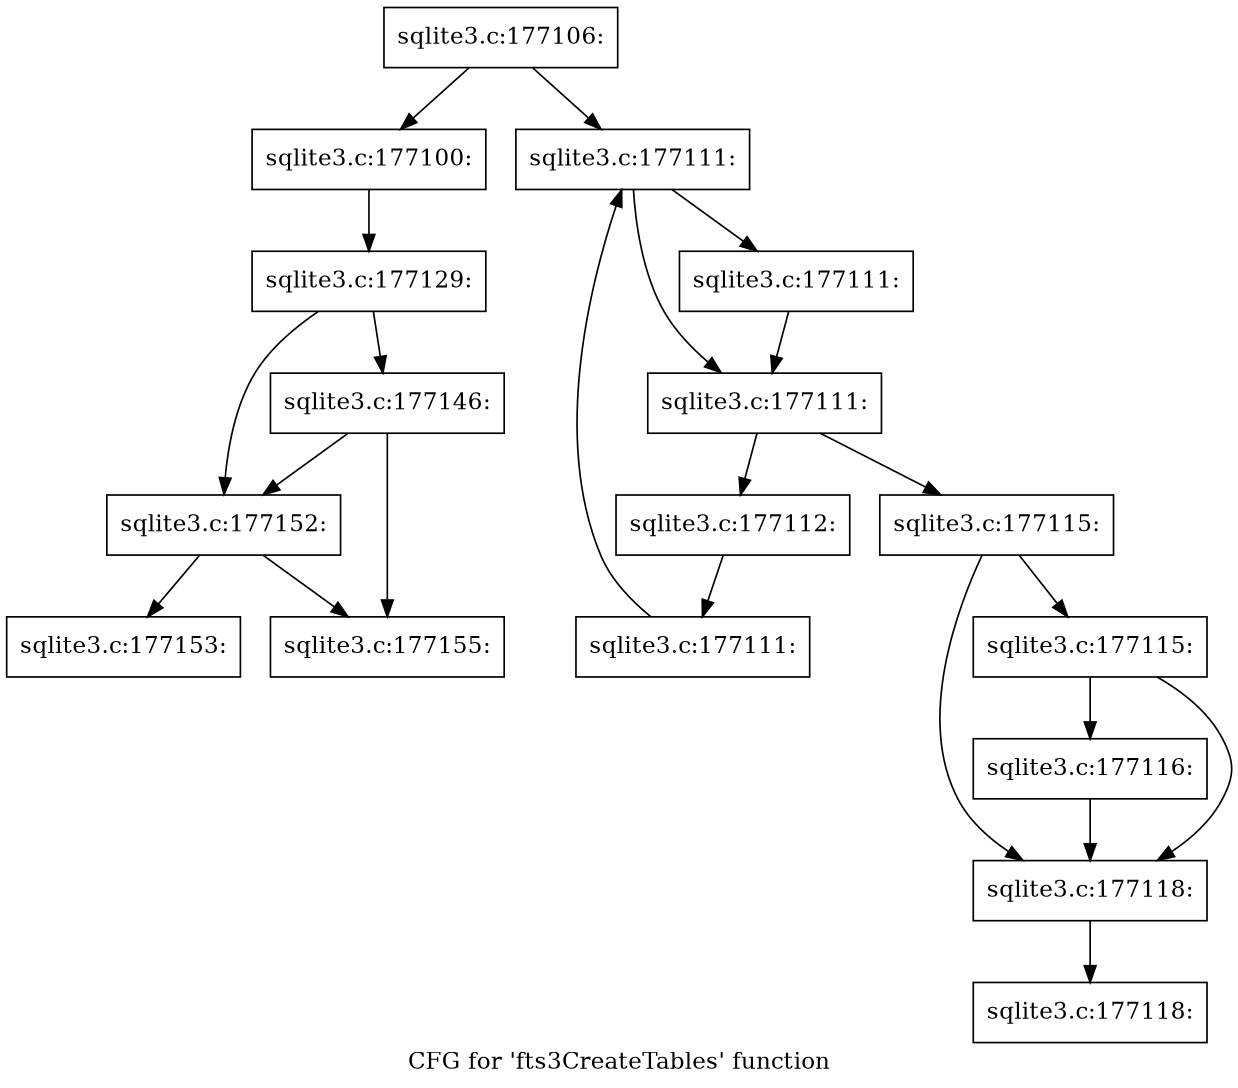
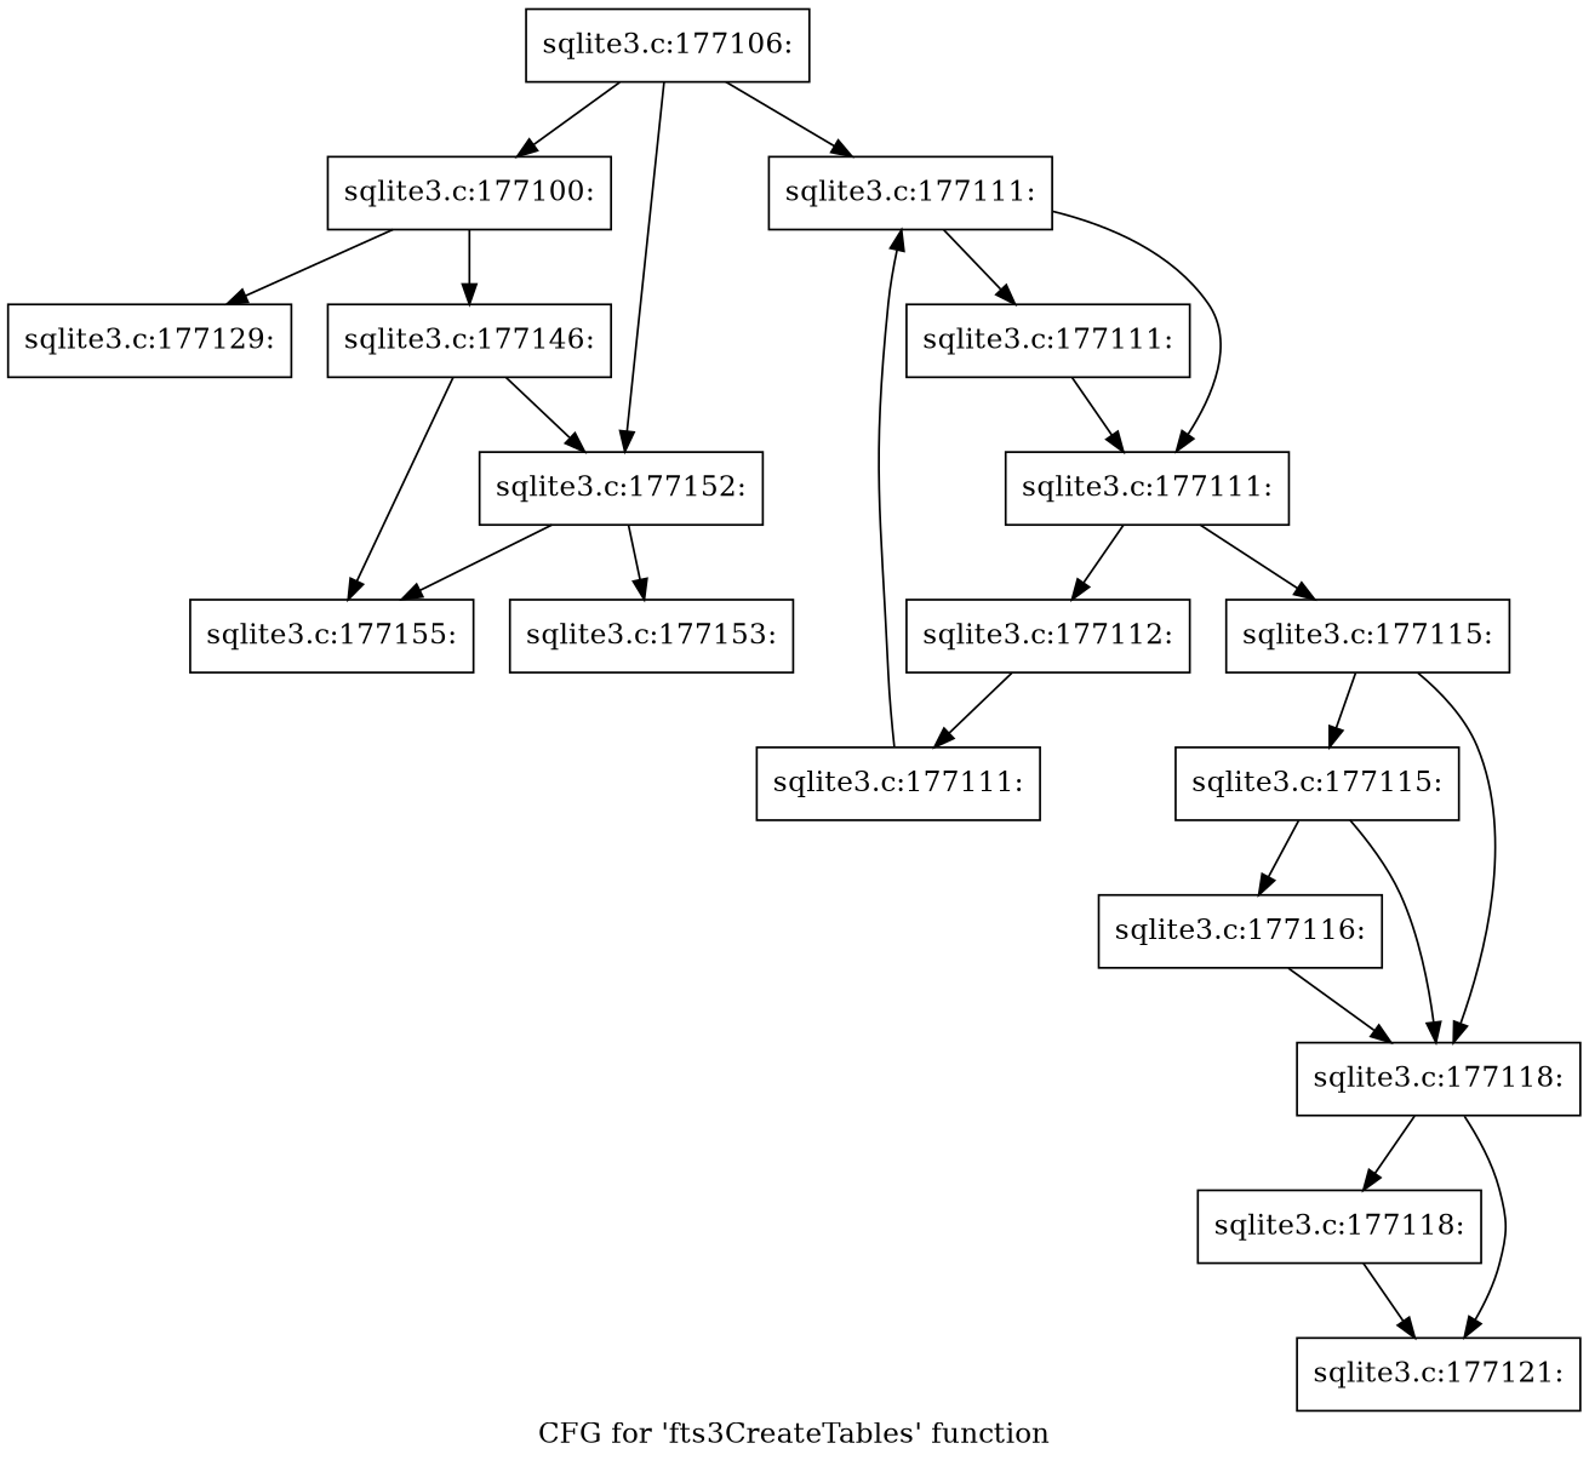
  digraph {
    label="CFG for 'fts3CreateTables' function"
    node [shape=record]
    n1 [label="{sqlite3.c:177100:}"]
    n2 [label="{sqlite3.c:177129:}"]
    n3 [label="{sqlite3.c:177106:}"]
    n4 [label="{sqlite3.c:177111:}"]
    n5 [label="{sqlite3.c:177146:}"]
    n6 [label="{sqlite3.c:177152:}"]
    n7 [label="{sqlite3.c:177111:}"]
    n8 [label="{sqlite3.c:177111:}"]
    n9 [label="{sqlite3.c:177155:}"]
    n10 [label="{sqlite3.c:177153:}"]
    n11 [label="{sqlite3.c:177112:}"]
    n12 [label="{sqlite3.c:177115:}"]
    n13 [label="{sqlite3.c:177111:}"]
    n14 [label="{sqlite3.c:177115:}"]
    n15 [label="{sqlite3.c:177118:}"]
    n16 [label="{sqlite3.c:177116:}"]
    n17 [label="{sqlite3.c:177118:}"]
+   n18 [label="{sqlite3.c:177121:}"]
    n1 -> n2
-   n2 -> n5
-   n2 -> n6
+   n1 -> n5
+   n3 -> n6
    n3 -> n1
    n3 -> n4
    n4 -> n7
    n4 -> n8
    n5 -> n6
    n5 -> n9
    n6 -> n9
    n6 -> n10
    n7 -> n8
    n8 -> n11
    n8 -> n12
    n11 -> n13
    n12 -> n14
    n12 -> n15
    n13 -> n4
    n14 -> n15
    n14 -> n16
    n15 -> n17
+   n15 -> n18
    n16 -> n15
+   n17 -> n18
  }
